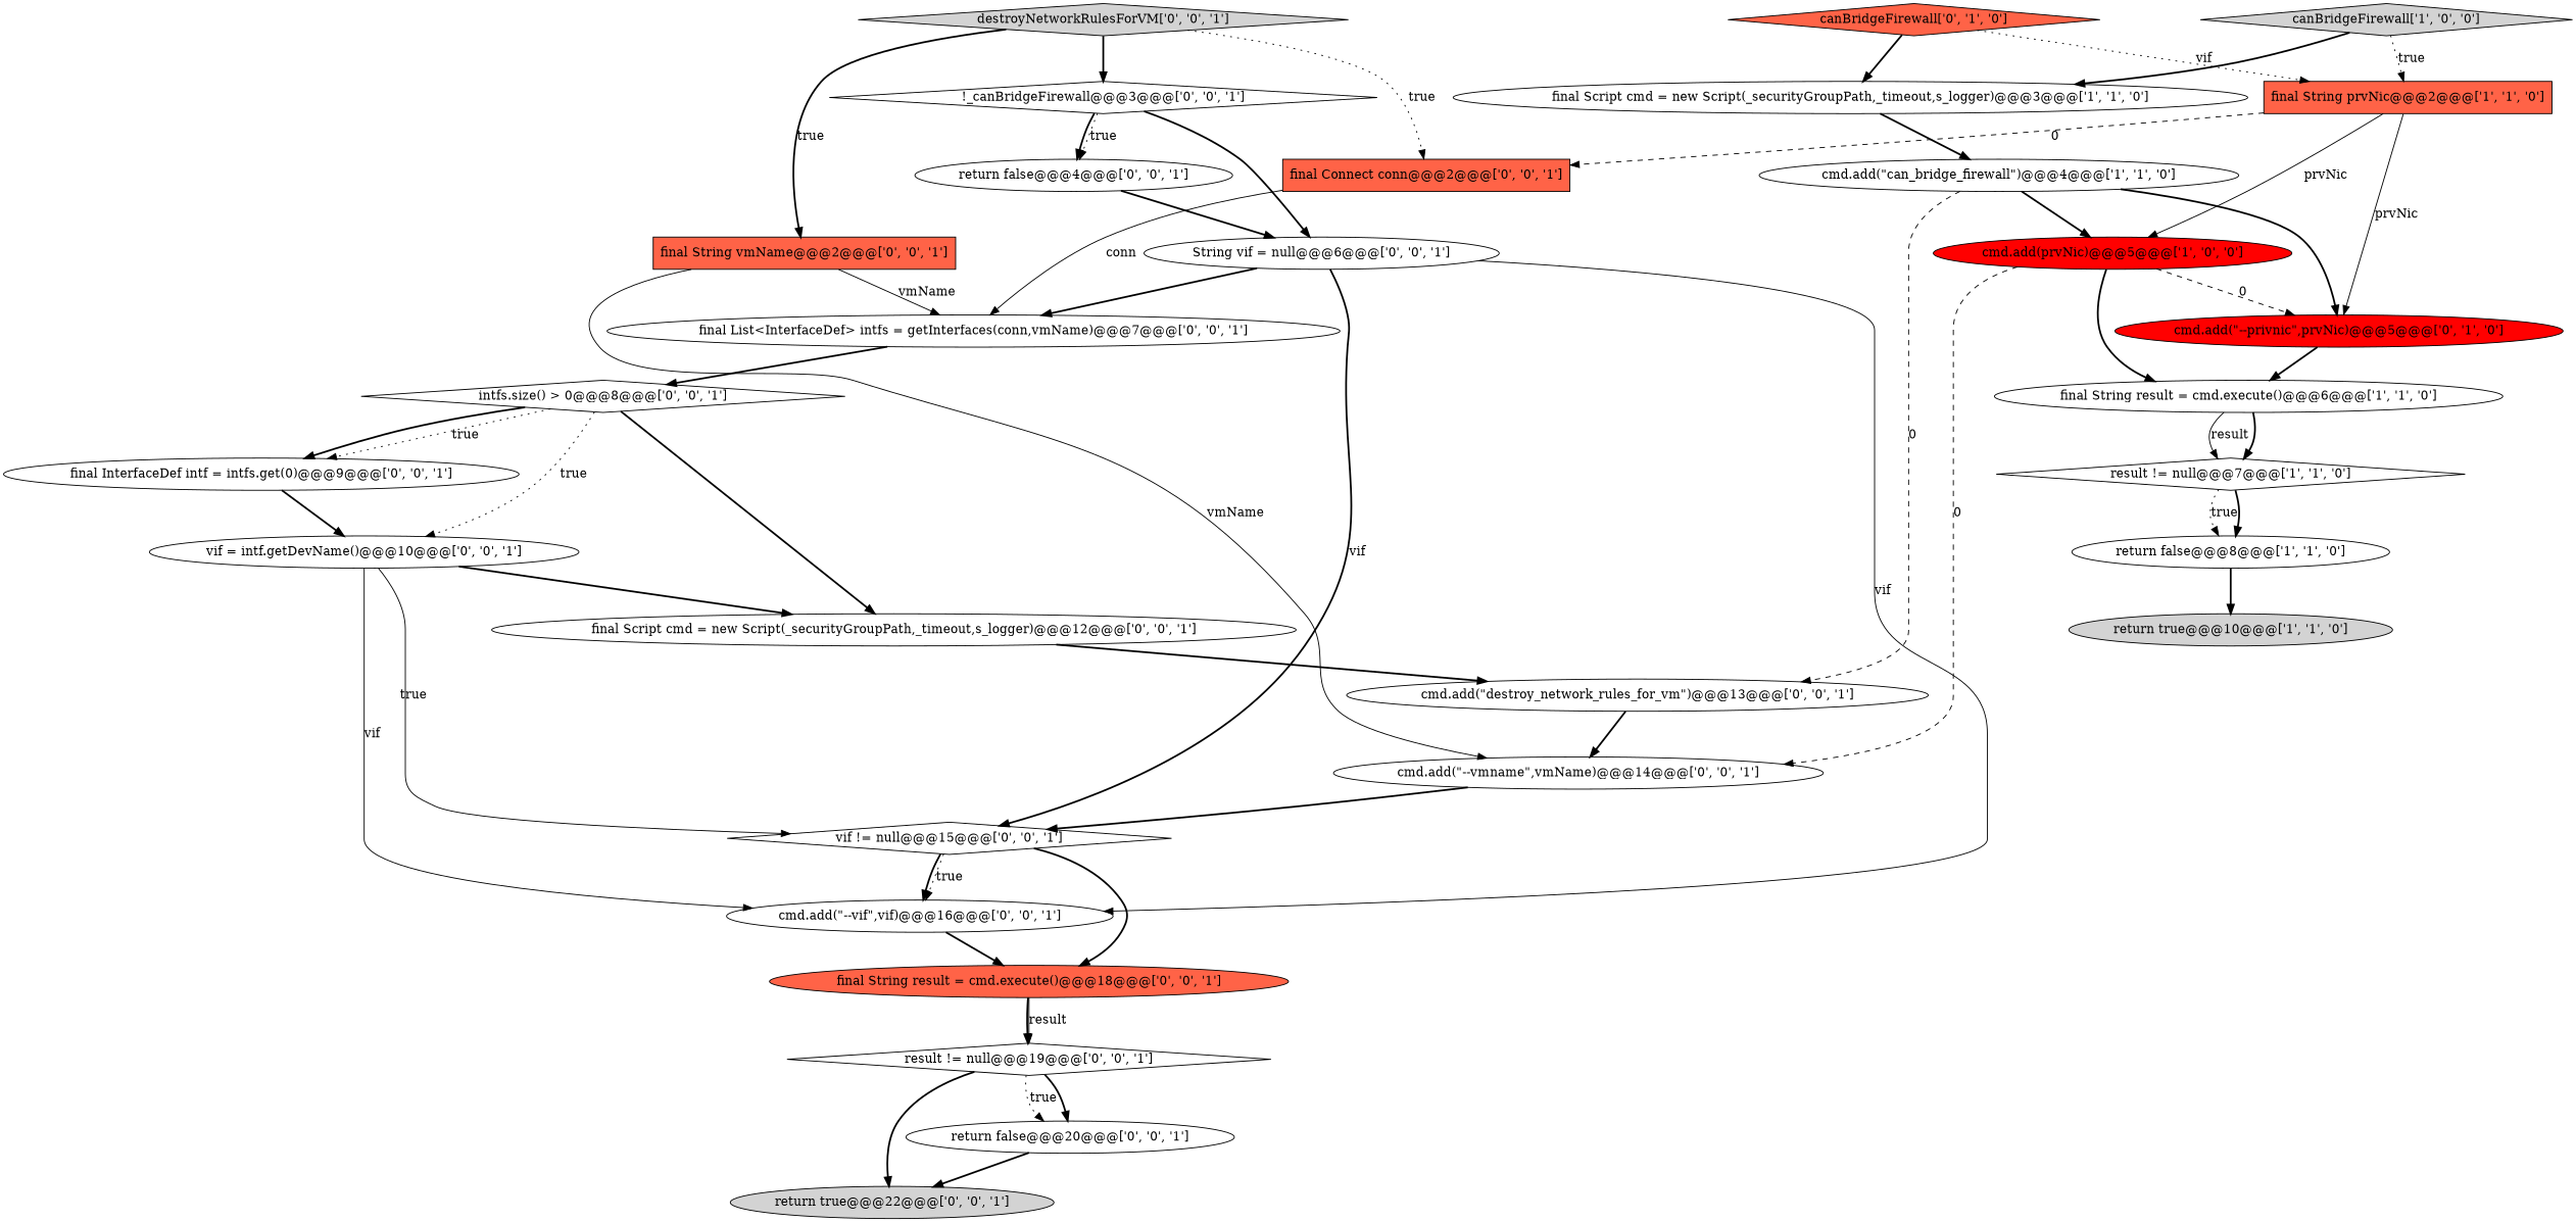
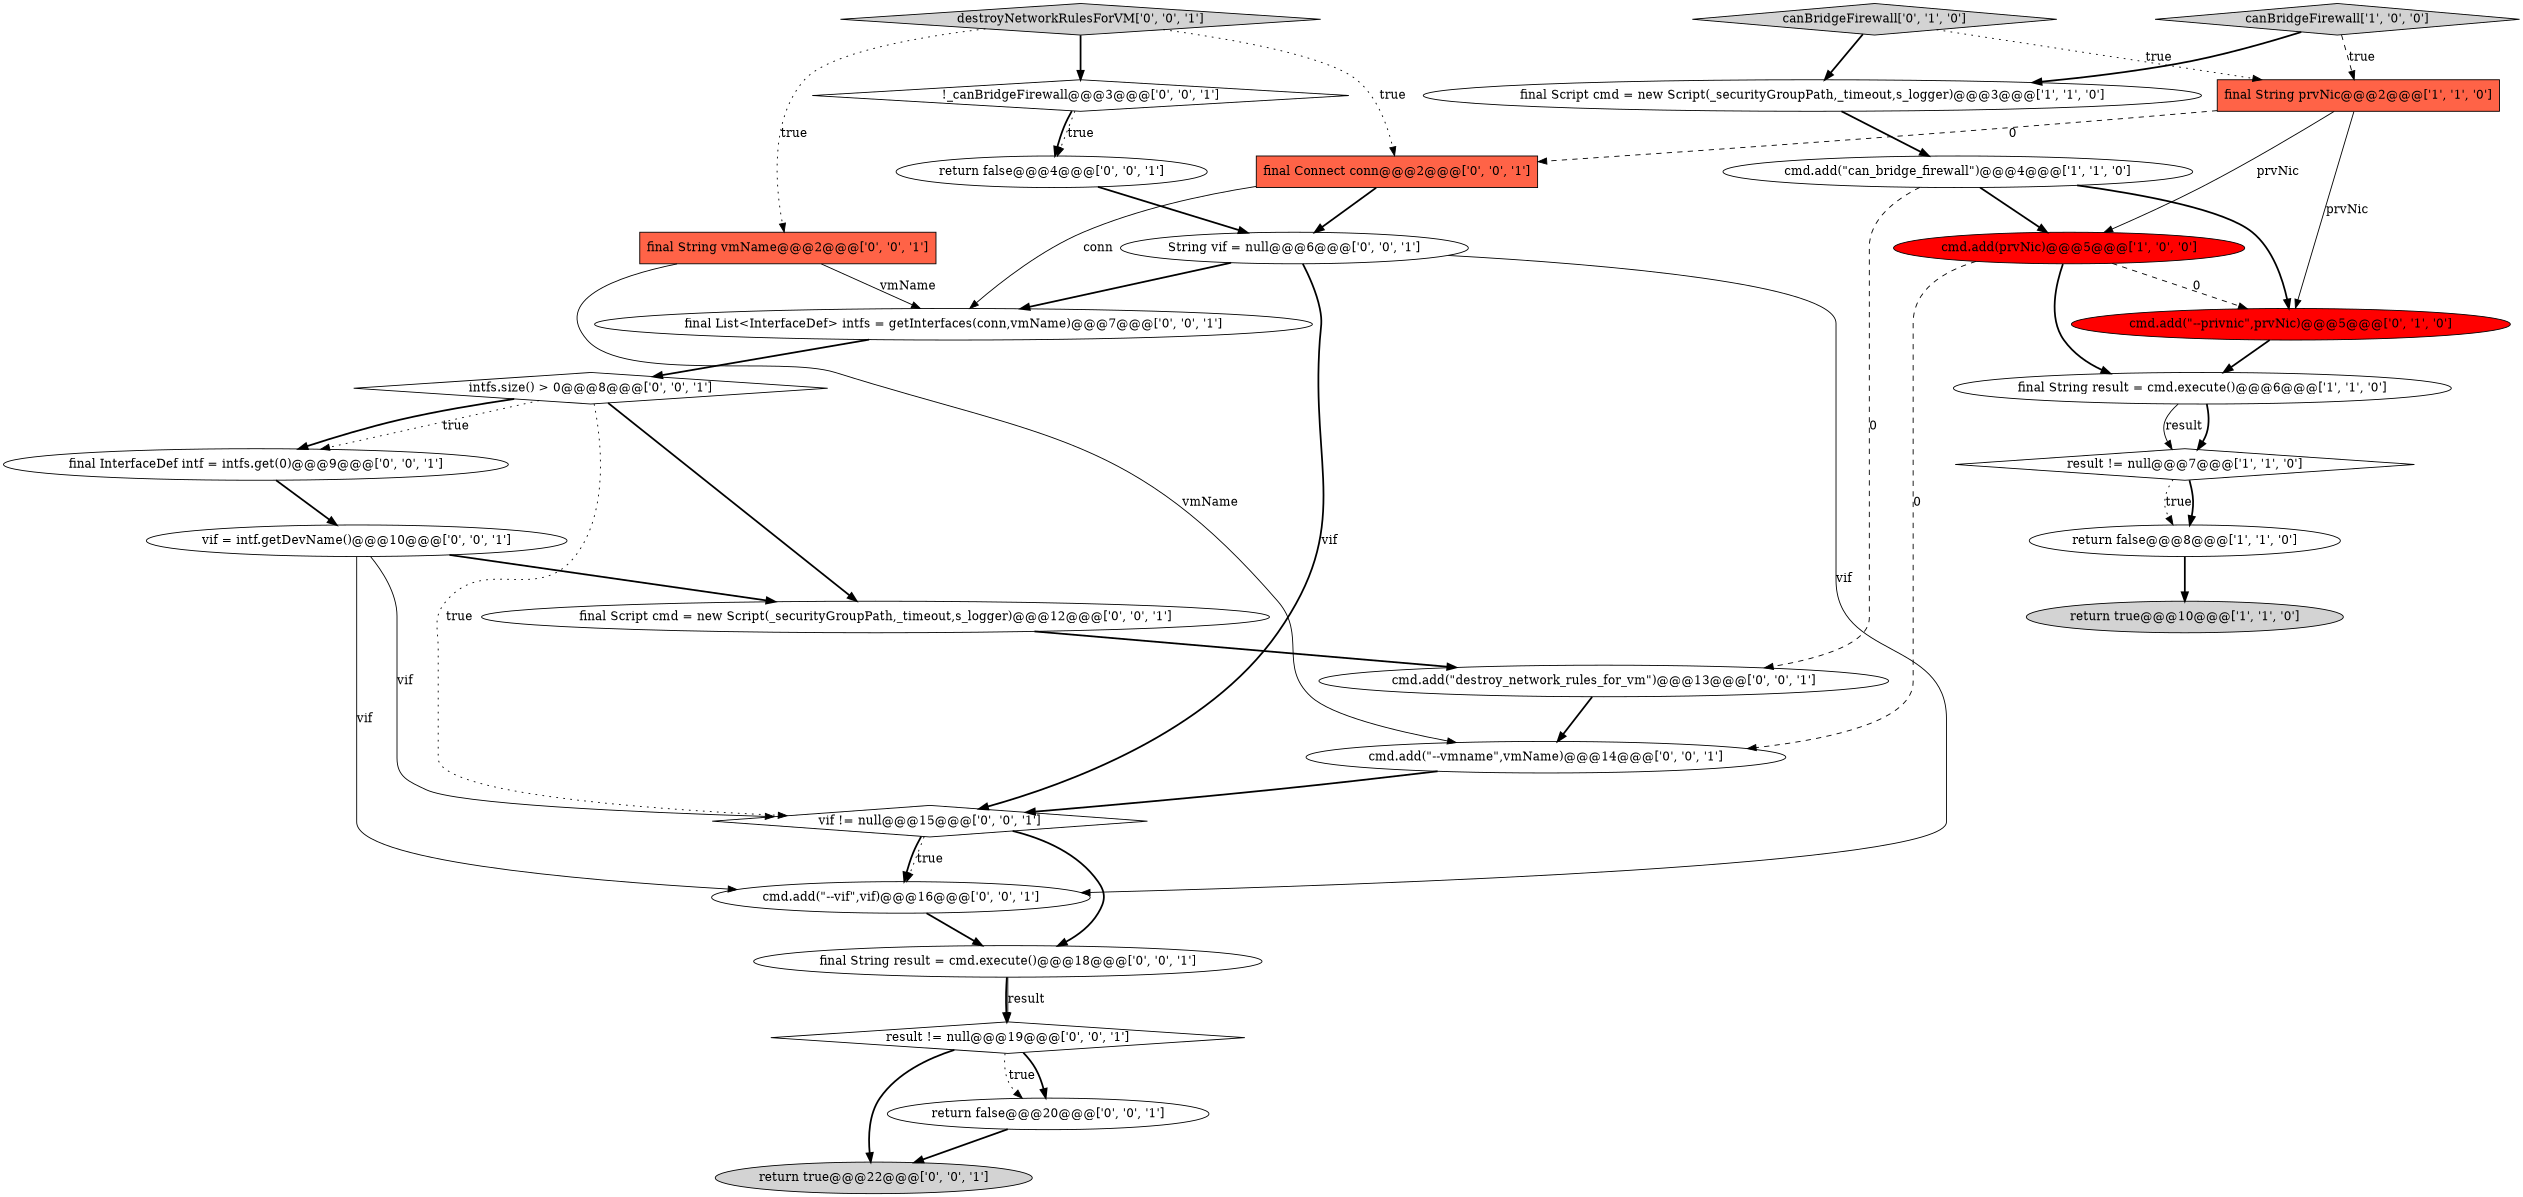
  digraph {
    node [fillcolor=white shape=ellipse style=filled]
    edge [style=bold]
    n1 [fillcolor=tomato label="final Connect conn@@@2@@@['0', '0', '1']" shape=box]
    n2 [label="final List<InterfaceDef> intfs = getInterfaces(conn,vmName)@@@7@@@['0', '0', '1']"]
    n3 [label="intfs.size() > 0@@@8@@@['0', '0', '1']" shape=diamond]
    n4 [fillcolor=red label="cmd.add(\"--privnic\",prvNic)@@@5@@@['0', '1', '0']"]
    n5 [label="final String result = cmd.execute()@@@6@@@['1', '1', '0']"]
    n6 [label="result != null@@@7@@@['1', '1', '0']" shape=diamond]
    n7 [label="cmd.add(\"--vmname\",vmName)@@@14@@@['0', '0', '1']"]
    n8 [label="vif != null@@@15@@@['0', '0', '1']" shape=diamond]
    n9 [label="cmd.add(\"--vif\",vif)@@@16@@@['0', '0', '1']"]
-   n10 [fillcolor=tomato label="final String result = cmd.execute()@@@18@@@['0', '0', '1']"]
+   n10 [label="final String result = cmd.execute()@@@18@@@['0', '0', '1']"]
    n11 [fillcolor=tomato label="final String vmName@@@2@@@['0', '0', '1']" shape=box]
    n12 [label="final InterfaceDef intf = intfs.get(0)@@@9@@@['0', '0', '1']"]
    n13 [label="vif = intf.getDevName()@@@10@@@['0', '0', '1']"]
    n14 [label="final Script cmd = new Script(_securityGroupPath,_timeout,s_logger)@@@12@@@['0', '0', '1']"]
    n15 [label="final Script cmd = new Script(_securityGroupPath,_timeout,s_logger)@@@3@@@['1', '1', '0']"]
    n16 [label="cmd.add(\"can_bridge_firewall\")@@@4@@@['1', '1', '0']"]
    n17 [label="cmd.add(\"destroy_network_rules_for_vm\")@@@13@@@['0', '0', '1']"]
    n18 [fillcolor=red label="cmd.add(prvNic)@@@5@@@['1', '0', '0']"]
    n19 [fillcolor=lightgray label="destroyNetworkRulesForVM['0', '0', '1']" shape=diamond]
    n20 [label="!_canBridgeFirewall@@@3@@@['0', '0', '1']" shape=diamond]
    n21 [label="return false@@@4@@@['0', '0', '1']"]
    n22 [label="String vif = null@@@6@@@['0', '0', '1']"]
-   n23 [fillcolor=tomato label="canBridgeFirewall['0', '1', '0']" shape=diamond]
+   n23 [fillcolor=lightgray label="canBridgeFirewall['0', '1', '0']" shape=diamond]
    n24 [fillcolor=tomato label="final String prvNic@@@2@@@['1', '1', '0']" shape=box]
    n25 [label="result != null@@@19@@@['0', '0', '1']" shape=diamond]
    n26 [fillcolor=lightgray label="return true@@@22@@@['0', '0', '1']"]
    n27 [label="return false@@@20@@@['0', '0', '1']"]
    n28 [label="return false@@@8@@@['1', '1', '0']"]
    n29 [fillcolor=lightgray label="return true@@@10@@@['1', '1', '0']"]
    n30 [fillcolor=lightgray label="canBridgeFirewall['1', '0', '0']" shape=diamond]
    n1 -> n2 [label=conn style=solid]
    n2 -> n3
    n3 -> n12 [label=true style=dotted]
    n3 -> n12
-   n3 -> n13 [label=true style=dotted]
+   n3 -> n8 [label=true style=dotted]
    n3 -> n14
    n4 -> n5
    n5 -> n6
    n5 -> n6 [label=result style=solid]
    n6 -> n28 [label=true style=dotted]
    n6 -> n28
    n7 -> n8
    n8 -> n9
    n8 -> n9 [label=true style=dotted]
    n8 -> n10
    n9 -> n10
    n10 -> n25
    n10 -> n25 [label=result style=solid]
    n11 -> n2 [label=vmName style=solid]
    n11 -> n7 [label=vmName style=solid]
    n12 -> n13
-   n13 -> n8 [label=true style=solid]
+   n13 -> n8 [label=vif style=solid]
    n13 -> n9 [label=vif style=solid]
    n13 -> n14
    n14 -> n17
    n15 -> n16
    n16 -> n4
    n16 -> n17 [label=0 style=dashed]
    n16 -> n18
    n17 -> n7
    n18 -> n4 [label=0 style=dashed]
    n18 -> n5
    n18 -> n7 [label=0 style=dashed]
    n19 -> n1 [label=true style=dotted]
-   n19 -> n11 [label=true]
+   n19 -> n11 [label=true style=dotted]
    n19 -> n20
    n20 -> n21
    n20 -> n21 [label=true style=dotted]
-   n20 -> n22
+   n1 -> n22
    n21 -> n22
    n22 -> n2
    n22 -> n8 [label=vif]
    n22 -> n9 [label=vif style=solid]
    n23 -> n15
-   n23 -> n24 [label=vif style=dotted]
+   n23 -> n24 [label=true style=dotted]
    n24 -> n1 [label=0 style=dashed]
    n24 -> n4 [label=prvNic style=solid]
    n24 -> n18 [label=prvNic style=solid]
    n25 -> n26
    n25 -> n27 [label=true style=dotted]
    n25 -> n27
    n27 -> n26
    n28 -> n29
    n30 -> n15
-   n30 -> n24 [label=true style=dotted]
+   n30 -> n24 [label=true style=dashed]
  }
